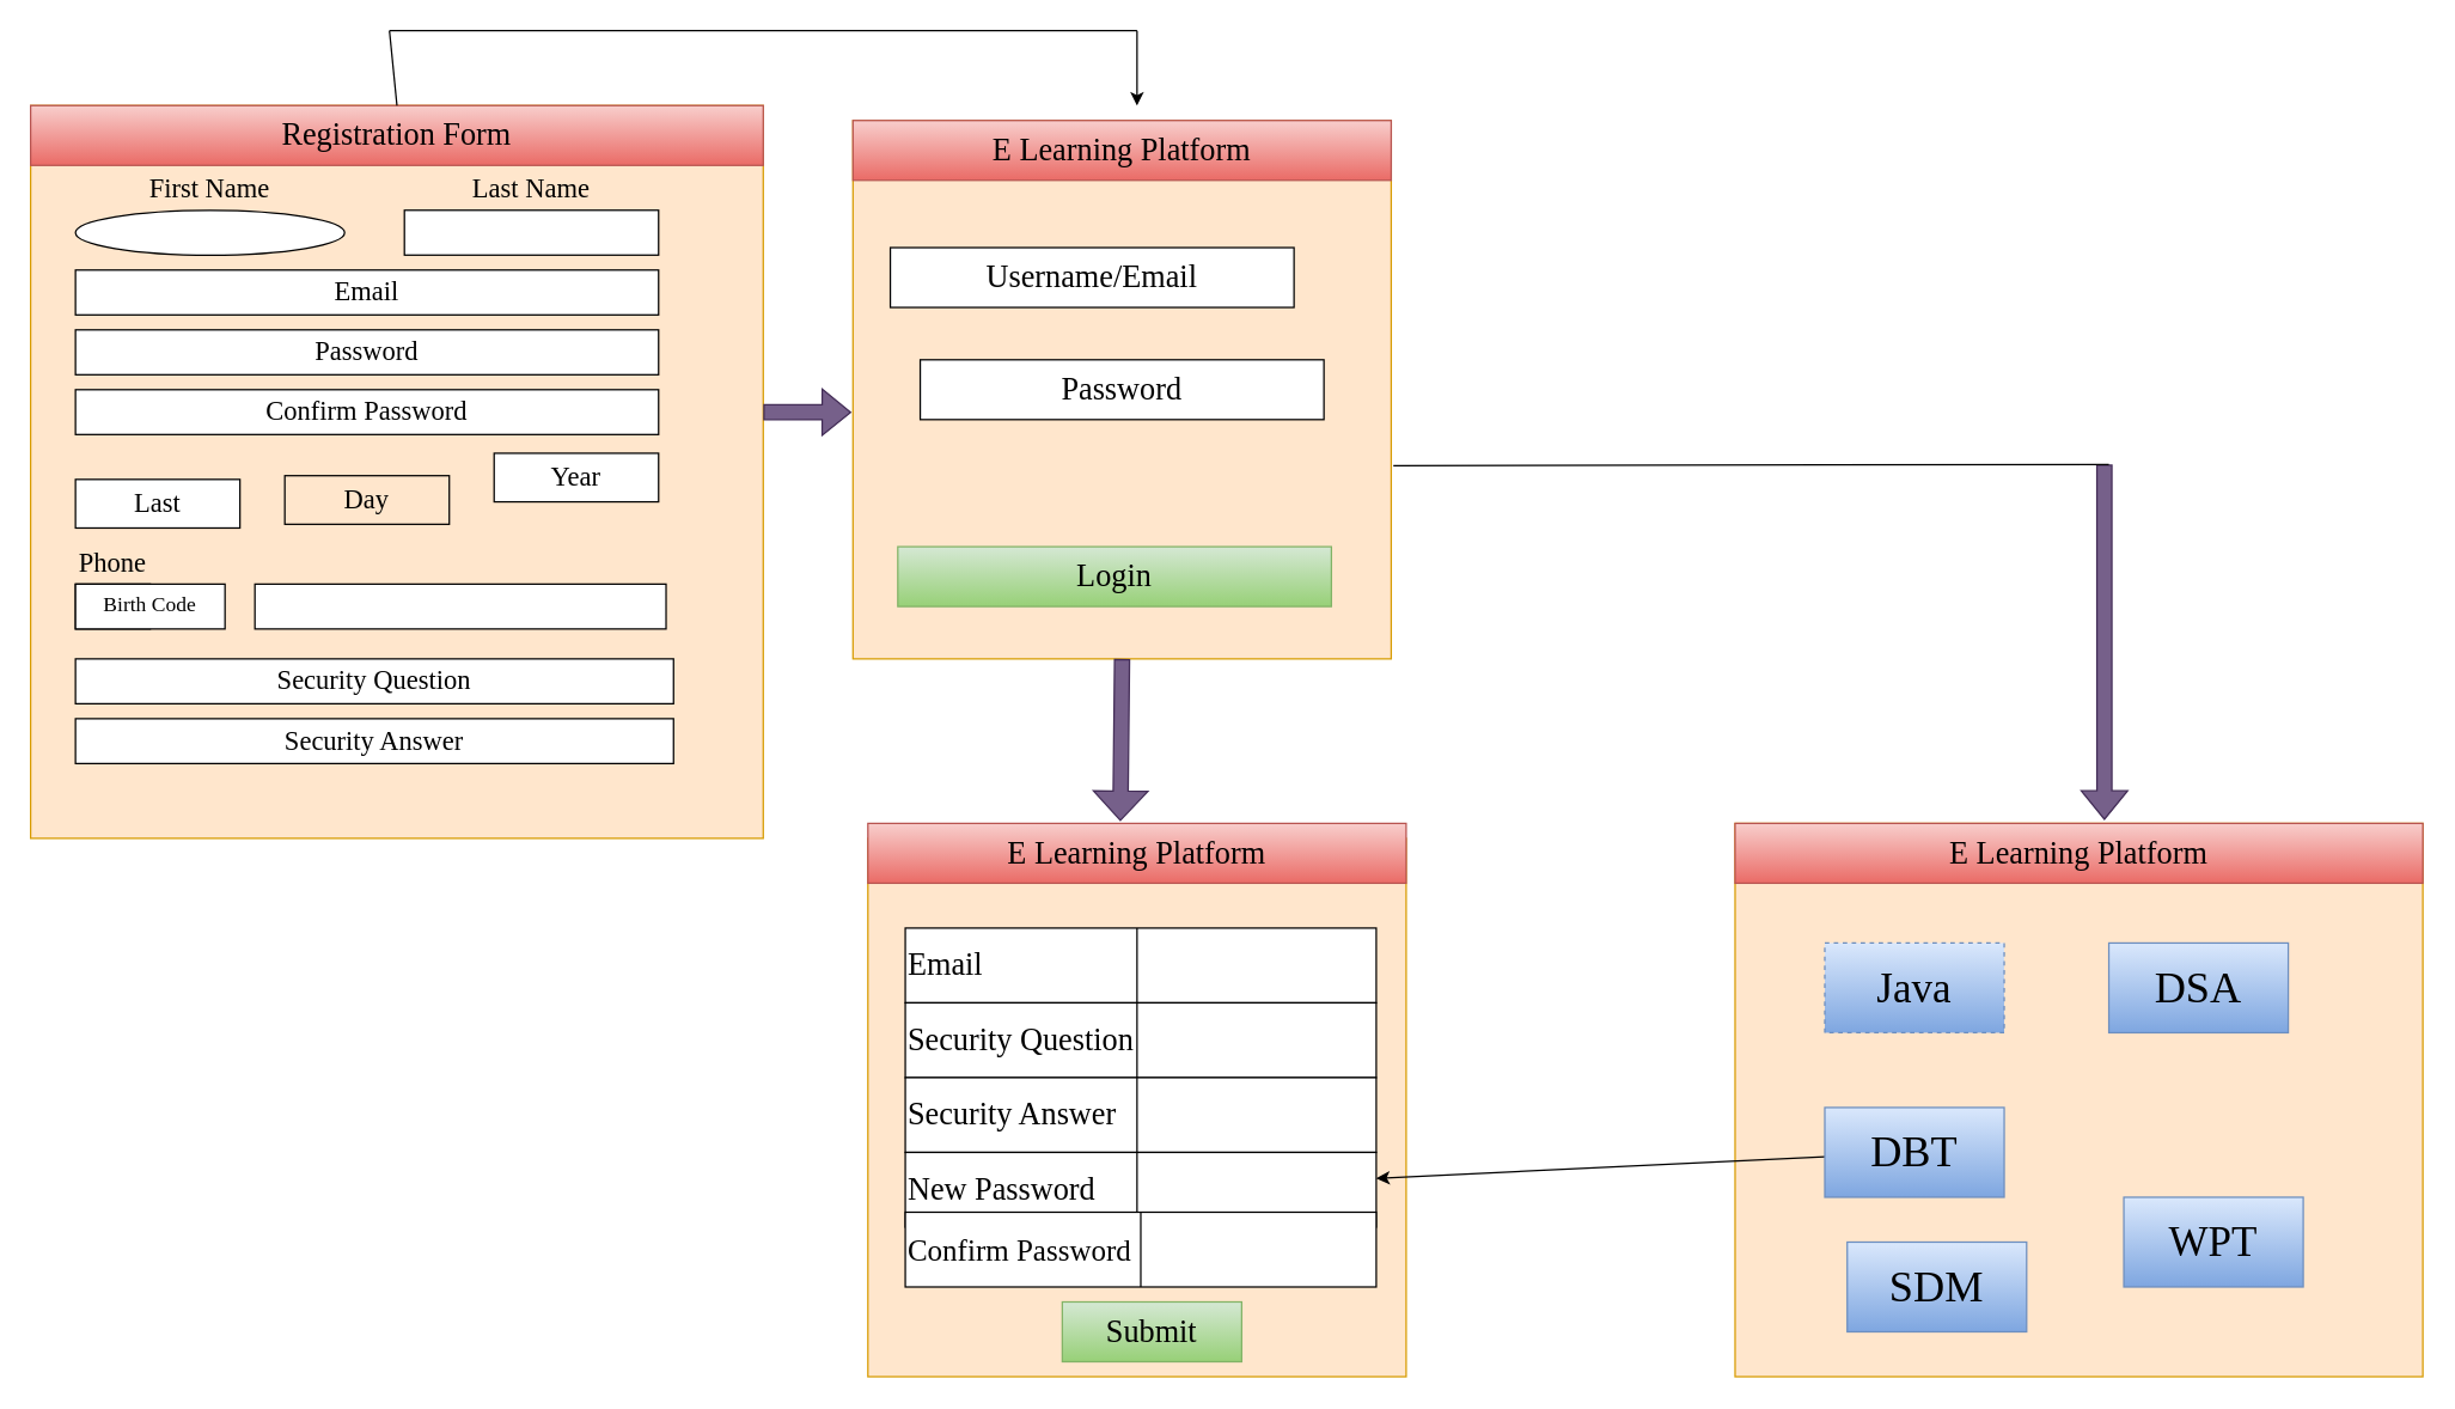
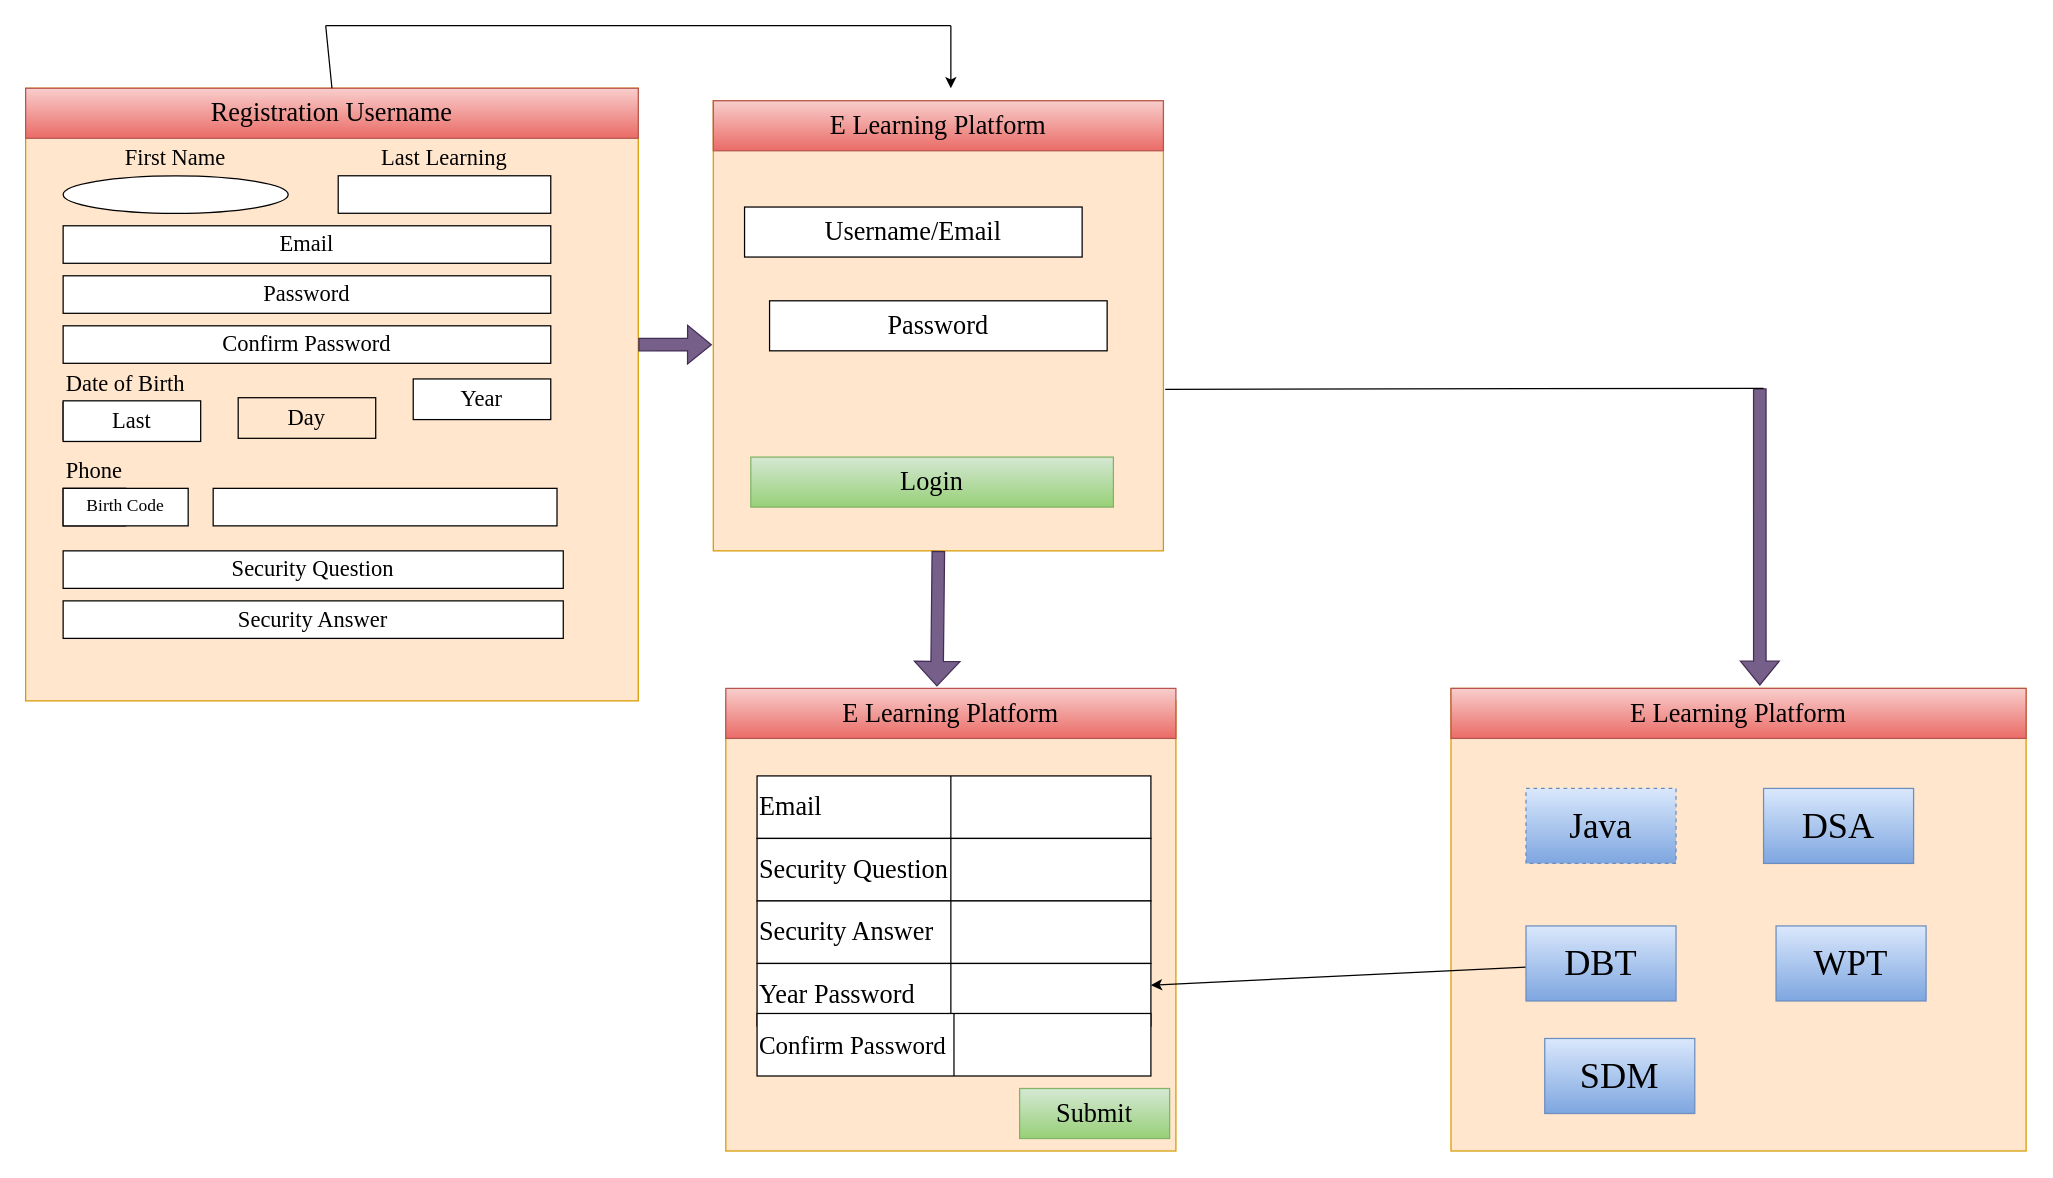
  <mxCell id="0" />
  <mxCell id="1" parent="0" />
  <mxCell id="2" value="" style="whiteSpace=wrap;html=1;aspect=fixed;fontFamily=Times New Roman;labelPosition=center;verticalLabelPosition=middle;align=center;verticalAlign=middle;fillColor=#ffe6cc;strokeColor=#d79b00;" vertex="1" parent="1"><mxGeometry x="570" y="80" width="360" height="360" as="geometry" /></mxCell>
  <mxCell id="3" value="E Learning Platform" style="rounded=0;whiteSpace=wrap;html=1;fontFamily=Times New Roman;fontSize=21;fillColor=#f8cecc;strokeColor=#b85450;gradientColor=#ea6b66;" vertex="1" parent="1"><mxGeometry x="570" y="80" width="360" height="40" as="geometry" /></mxCell>
  <mxCell id="4" value="Username/Email" style="rounded=0;whiteSpace=wrap;html=1;fontFamily=Times New Roman;fontSize=21;labelPosition=center;verticalLabelPosition=middle;align=center;verticalAlign=middle;" vertex="1" parent="1"><mxGeometry x="595" y="165" width="270" height="40" as="geometry" /></mxCell>
  <mxCell id="5" value="Password" style="rounded=0;whiteSpace=wrap;html=1;fontFamily=Times New Roman;fontSize=21;" vertex="1" parent="1"><mxGeometry x="615" y="240" width="270" height="40" as="geometry" /></mxCell>
  <mxCell id="6" value="Login" style="rounded=0;whiteSpace=wrap;html=1;fontFamily=Times New Roman;fontSize=21;fillColor=#d5e8d4;gradientColor=#97d077;strokeColor=#82b366;" vertex="1" parent="1"><mxGeometry x="600" y="365" width="290" height="40" as="geometry" /></mxCell>
  <mxCell id="7" value="&lt;span style=&quot;color: rgba(0, 0, 0, 0); font-family: monospace; font-size: 0px;&quot;&gt;%3CmxGraphModel%3E%3Croot%3E%3CmxCell%20id%3D%220%22%2F%3E%3CmxCell%20id%3D%221%22%20parent%3D%220%22%2F%3E%3CmxCell%20id%3D%222%22%20value%3D%22Password%22%20style%3D%22rounded%3D0%3BwhiteSpace%3Dwrap%3Bhtml%3D1%3BfontFamily%3DTimes%20New%20Roman%3BfontSize%3D18%3BfontColor%3Dnone%3B%22%20vertex%3D%221%22%20parent%3D%221%22%3E%3CmxGeometry%20x%3D%2220%22%20y%3D%22295%22%20width%3D%22380%22%20height%3D%2230%22%20as%3D%22geometry%22%2F%3E%3C%2FmxCell%3E%3C%2Froot%3E%3C%2FmxGraphModel%3E&lt;/span&gt;" style="whiteSpace=wrap;html=1;aspect=fixed;fontFamily=Times New Roman;fontSize=21;fillColor=#ffe6cc;strokeColor=#d79b00;labelPosition=right;verticalLabelPosition=top;align=left;verticalAlign=bottom;" vertex="1" parent="1"><mxGeometry y="70" width="490" height="490" as="geometry" x="20" /></mxCell>
- <mxCell id="8" value="Registration Form" style="rounded=0;whiteSpace=wrap;html=1;fontFamily=Times New Roman;fontSize=21;fillColor=#f8cecc;gradientColor=#ea6b66;strokeColor=#b85450;" vertex="1" parent="1"><mxGeometry y="70" width="490" height="40" as="geometry" x="20" /></mxCell>
+ <mxCell id="8" value="Registration Username" style="rounded=0;whiteSpace=wrap;html=1;fontFamily=Times New Roman;fontSize=21;fillColor=#f8cecc;gradientColor=#ea6b66;strokeColor=#b85450;" vertex="1" parent="1"><mxGeometry y="70" width="490" height="40" as="geometry" x="20" /></mxCell>
  <mxCell id="9" value="First Name" style="ellipse;whiteSpace=wrap;html=1;fontFamily=Times New Roman;fontSize=18;labelPosition=center;verticalLabelPosition=top;align=center;verticalAlign=bottom;" vertex="1" parent="1"><mxGeometry x="50" y="140" width="180" height="30" as="geometry" /></mxCell>
- <mxCell id="10" value="&lt;font style=&quot;font-size: 18px;&quot;&gt;Last Name&lt;/font&gt;" style="rounded=0;whiteSpace=wrap;html=1;fontFamily=Times New Roman;fontSize=18;labelPosition=center;verticalLabelPosition=top;align=center;verticalAlign=bottom;" vertex="1" parent="1"><mxGeometry x="270" y="140" width="170" height="30" as="geometry" /></mxCell>
+ <mxCell id="10" value="&lt;font style=&quot;font-size: 18px;&quot;&gt;Last Learning&lt;/font&gt;" style="rounded=0;whiteSpace=wrap;html=1;fontFamily=Times New Roman;fontSize=18;labelPosition=center;verticalLabelPosition=top;align=center;verticalAlign=bottom;" vertex="1" parent="1"><mxGeometry x="270" y="140" width="170" height="30" as="geometry" /></mxCell>
  <mxCell id="11" value="Email" style="rounded=0;whiteSpace=wrap;html=1;fontFamily=Times New Roman;fontSize=18;fontColor=none;labelPosition=center;verticalLabelPosition=middle;align=center;verticalAlign=middle;" vertex="1" parent="1"><mxGeometry x="50" y="180" width="390" height="30" as="geometry" /></mxCell>
  <mxCell id="12" value="Password" style="rounded=0;whiteSpace=wrap;html=1;fontFamily=Times New Roman;fontSize=18;fontColor=none;" vertex="1" parent="1"><mxGeometry x="50" y="220" width="390" height="30" as="geometry" /></mxCell>
  <mxCell id="13" value="Confirm Password" style="rounded=0;whiteSpace=wrap;html=1;fontFamily=Times New Roman;fontSize=18;fontColor=none;" vertex="1" parent="1"><mxGeometry x="50" y="260" width="390" height="30" as="geometry" /></mxCell>
+ <mxCell id="14" value="Date of Birth" style="rounded=0;whiteSpace=wrap;html=1;fontFamily=Times New Roman;fontSize=18;fontColor=none;labelPosition=center;verticalLabelPosition=top;align=center;verticalAlign=bottom;" vertex="1" parent="1"><mxGeometry x="50" y="321.25" width="100" height="30" as="geometry" /></mxCell>
  <mxCell id="15" value="Day" style="rounded=0;whiteSpace=wrap;html=1;fontFamily=Times New Roman;fontSize=18;fontColor=none;fillColor=#ffe6cc;" vertex="1" parent="1"><mxGeometry x="190" y="317.5" width="110" height="32.5" as="geometry" /></mxCell>
  <mxCell id="16" value="Year" style="rounded=0;whiteSpace=wrap;html=1;fontFamily=Times New Roman;fontSize=18;fontColor=none;" vertex="1" parent="1"><mxGeometry x="330" y="302.5" width="110" height="32.5" as="geometry" /></mxCell>
  <mxCell id="17" value="Last" style="rounded=0;whiteSpace=wrap;html=1;fontFamily=Times New Roman;fontSize=18;fontColor=none;" vertex="1" parent="1"><mxGeometry x="50" y="320" width="110" height="32.5" as="geometry" /></mxCell>
  <mxCell id="18" value="Phone" style="rounded=0;whiteSpace=wrap;html=1;fontFamily=Times New Roman;fontSize=18;fontColor=none;labelPosition=center;verticalLabelPosition=top;align=center;verticalAlign=bottom;" vertex="1" parent="1"><mxGeometry x="50" y="390" width="50" height="30" as="geometry" /></mxCell>
  <mxCell id="19" value="Birth Code" style="rounded=0;whiteSpace=wrap;html=1;fontFamily=Times New Roman;fontSize=14;fontColor=none;labelPosition=center;verticalLabelPosition=middle;align=center;verticalAlign=middle;" vertex="1" parent="1"><mxGeometry x="50" y="390" width="100" height="30" as="geometry" /></mxCell>
  <mxCell id="20" value="" style="rounded=0;whiteSpace=wrap;html=1;fontFamily=Times New Roman;fontSize=18;fontColor=none;" vertex="1" parent="1"><mxGeometry x="170" y="390" width="275" height="30" as="geometry" /></mxCell>
  <mxCell id="21" value="Security Question" style="rounded=0;whiteSpace=wrap;html=1;fontFamily=Times New Roman;fontSize=18;fontColor=none;" vertex="1" parent="1"><mxGeometry x="50" y="440" width="400" height="30" as="geometry" /></mxCell>
  <mxCell id="22" value="Security Answer" style="rounded=0;whiteSpace=wrap;html=1;fontFamily=Times New Roman;fontSize=18;fontColor=none;" vertex="1" parent="1"><mxGeometry x="50" y="480" width="400" height="30" as="geometry" /></mxCell>
  <mxCell id="23" style="edgeStyle=none;rounded=0;orthogonalLoop=1;jettySize=auto;html=1;exitX=0.75;exitY=1;exitDx=0;exitDy=0;fontFamily=Times New Roman;fontSize=14;fontColor=none;" edge="1" parent="1" source="10" target="10"><mxGeometry relative="1" as="geometry" /></mxCell>
  <mxCell id="24" value="" style="shape=flexArrow;endArrow=classic;html=1;rounded=0;fontFamily=Times New Roman;fontSize=21;fontColor=none;entryX=-0.003;entryY=0.542;entryDx=0;entryDy=0;entryPerimeter=0;fillColor=#76608a;strokeColor=#432D57;" edge="1" parent="1" target="2"><mxGeometry width="50" height="50" relative="1" as="geometry"><mxPoint x="510" y="275" as="sourcePoint" /><mxPoint x="560" y="280" as="targetPoint" /></mxGeometry></mxCell>
  <mxCell id="25" value="" style="endArrow=none;html=1;rounded=0;fontFamily=Times New Roman;fontSize=21;fontColor=none;exitX=0.5;exitY=0;exitDx=0;exitDy=0;" edge="1" parent="1" source="8"><mxGeometry width="50" height="50" relative="1" as="geometry"><mxPoint x="210" y="70" as="sourcePoint" /><mxPoint x="260" y="20" as="targetPoint" /></mxGeometry></mxCell>
  <mxCell id="26" value="" style="endArrow=none;html=1;rounded=0;fontFamily=Times New Roman;fontSize=21;fontColor=none;" edge="1" parent="1"><mxGeometry width="50" height="50" relative="1" as="geometry"><mxPoint x="260" y="20" as="sourcePoint" /><mxPoint x="760" y="20" as="targetPoint" /><Array as="points"><mxPoint x="350" y="20" /></Array></mxGeometry></mxCell>
  <mxCell id="27" value="" style="endArrow=classic;html=1;rounded=0;fontFamily=Times New Roman;fontSize=21;fontColor=none;" edge="1" parent="1"><mxGeometry width="50" height="50" relative="1" as="geometry"><mxPoint x="760" y="20" as="sourcePoint" /><mxPoint x="760" y="70" as="targetPoint" /></mxGeometry></mxCell>
  <mxCell id="28" value="" style="whiteSpace=wrap;html=1;aspect=fixed;fontFamily=Times New Roman;labelPosition=center;verticalLabelPosition=middle;align=center;verticalAlign=middle;fillColor=#ffe6cc;strokeColor=#d79b00;" vertex="1" parent="1"><mxGeometry x="580" y="560" width="360" height="360" as="geometry" /></mxCell>
  <mxCell id="29" value="E Learning Platform" style="rounded=0;whiteSpace=wrap;html=1;fontFamily=Times New Roman;fontSize=21;fillColor=#f8cecc;strokeColor=#b85450;gradientColor=#ea6b66;" vertex="1" parent="1"><mxGeometry x="580" y="550" width="360" height="40" as="geometry" /></mxCell>
  <mxCell id="30" value="Email" style="rounded=0;whiteSpace=wrap;html=1;fontFamily=Times New Roman;fontSize=21;fontColor=none;align=left;labelPosition=center;verticalLabelPosition=middle;verticalAlign=middle;" vertex="1" parent="1"><mxGeometry x="605" y="620" width="315" height="50" as="geometry" /></mxCell>
  <mxCell id="31" value="Security Question" style="rounded=0;whiteSpace=wrap;html=1;fontFamily=Times New Roman;fontSize=21;fontColor=none;align=left;" vertex="1" parent="1"><mxGeometry x="605" y="670" width="315" height="50" as="geometry" /></mxCell>
  <mxCell id="32" value="Security Answer" style="rounded=0;whiteSpace=wrap;html=1;fontFamily=Times New Roman;fontSize=21;fontColor=none;align=left;" vertex="1" parent="1"><mxGeometry x="605" y="720" width="315" height="50" as="geometry" /></mxCell>
- <mxCell id="33" value="New Password" style="rounded=0;whiteSpace=wrap;html=1;fontFamily=Times New Roman;fontSize=21;fontColor=none;align=left;" vertex="1" parent="1"><mxGeometry x="605" y="770" width="315" height="50" as="geometry" /></mxCell>
+ <mxCell id="33" value="Year Password" style="rounded=0;whiteSpace=wrap;html=1;fontFamily=Times New Roman;fontSize=21;fontColor=none;align=left;" vertex="1" parent="1"><mxGeometry x="605" y="770" width="315" height="50" as="geometry" /></mxCell>
  <mxCell id="34" value="" style="endArrow=none;html=1;rounded=0;fontFamily=Times New Roman;fontSize=21;fontColor=none;" edge="1" parent="1"><mxGeometry width="50" height="50" relative="1" as="geometry"><mxPoint x="760" y="820" as="sourcePoint" /><mxPoint x="760" y="620" as="targetPoint" /><Array as="points" /></mxGeometry></mxCell>
  <mxCell id="35" value="Confirm Password" style="rounded=0;whiteSpace=wrap;html=1;fontFamily=Times New Roman;fontSize=20;fontColor=none;align=left;labelPosition=center;verticalLabelPosition=middle;verticalAlign=middle;" vertex="1" parent="1"><mxGeometry x="605" y="810" width="315" height="50" as="geometry" /></mxCell>
  <mxCell id="36" value="" style="endArrow=none;html=1;rounded=0;fontFamily=Times New Roman;fontSize=21;fontColor=none;exitX=0.5;exitY=1;exitDx=0;exitDy=0;entryX=0.5;entryY=0;entryDx=0;entryDy=0;" edge="1" parent="1" source="35" target="35"><mxGeometry width="50" height="50" relative="1" as="geometry"><mxPoint x="780" y="640" as="sourcePoint" /><mxPoint x="830" y="590" as="targetPoint" /></mxGeometry></mxCell>
- <mxCell id="37" value="&lt;font style=&quot;font-size: 21px;&quot;&gt;Submit&lt;/font&gt;" style="rounded=0;whiteSpace=wrap;html=1;fontFamily=Times New Roman;fontSize=20;fillColor=#d5e8d4;gradientColor=#97d077;strokeColor=#82b366;" vertex="1" parent="1"><mxGeometry x="710" y="870" width="120" height="40" as="geometry" /></mxCell>
+ <mxCell id="37" value="&lt;font style=&quot;font-size: 21px;&quot;&gt;Submit&lt;/font&gt;" style="rounded=0;whiteSpace=wrap;html=1;fontFamily=Times New Roman;fontSize=20;fillColor=#d5e8d4;gradientColor=#97d077;strokeColor=#82b366;" vertex="1" parent="1"><mxGeometry x="815" y="870" width="120" height="40" as="geometry" /></mxCell>
  <mxCell id="38" style="edgeStyle=none;rounded=0;orthogonalLoop=1;jettySize=auto;html=1;exitX=0.75;exitY=0;exitDx=0;exitDy=0;fontFamily=Times New Roman;fontSize=20;fontColor=none;" edge="1" parent="1" source="37" target="37"><mxGeometry relative="1" as="geometry" /></mxCell>
  <mxCell id="39" style="edgeStyle=none;rounded=0;orthogonalLoop=1;jettySize=auto;html=1;exitX=0.5;exitY=1;exitDx=0;exitDy=0;fontFamily=Times New Roman;fontSize=20;fontColor=none;" edge="1" parent="1" source="37" target="37"><mxGeometry relative="1" as="geometry" /></mxCell>
  <mxCell id="40" value="" style="shape=flexArrow;endArrow=classic;html=1;rounded=0;fontFamily=Times New Roman;fontSize=21;fontColor=none;exitX=0.5;exitY=1;exitDx=0;exitDy=0;endWidth=25.455;endSize=6.2;entryX=0.469;entryY=-0.039;entryDx=0;entryDy=0;entryPerimeter=0;fillColor=#76608a;strokeColor=#432D57;" edge="1" parent="1" source="2" target="29"><mxGeometry width="50" height="50" relative="1" as="geometry"><mxPoint x="520" y="490" as="sourcePoint" /><mxPoint x="750" y="540" as="targetPoint" /></mxGeometry></mxCell>
  <mxCell id="41" value="" style="rounded=0;whiteSpace=wrap;html=1;fontFamily=Times New Roman;fontSize=21;fillColor=#ffe6cc;strokeColor=#d79b00;" vertex="1" parent="1"><mxGeometry x="1160" y="550" width="460" height="370" as="geometry" /></mxCell>
  <mxCell id="42" value="E Learning Platform" style="rounded=0;whiteSpace=wrap;html=1;fontFamily=Times New Roman;fontSize=21;fillColor=#f8cecc;strokeColor=#b85450;gradientColor=#ea6b66;" vertex="1" parent="1"><mxGeometry x="1160" y="550" width="460" height="40" as="geometry" /></mxCell>
  <mxCell id="43" value="&lt;font style=&quot;font-size: 28px;&quot;&gt;Java&lt;/font&gt;" style="rounded=0;whiteSpace=wrap;html=1;fontFamily=Times New Roman;fontSize=21;fillColor=#dae8fc;strokeColor=#6c8ebf;gradientColor=#7ea6e0;dashed=1;" vertex="1" parent="1"><mxGeometry x="1220" y="630" width="120" height="60" as="geometry" /></mxCell>
  <mxCell id="44" value="" style="edgeStyle=none;rounded=0;orthogonalLoop=1;jettySize=auto;html=1;fontFamily=Times New Roman;fontSize=28;fontColor=none;" edge="1" parent="1" source="45" target="33"><mxGeometry relative="1" as="geometry" /></mxCell>
  <mxCell id="45" value="&lt;font style=&quot;font-size: 29px;&quot;&gt;DBT&lt;/font&gt;" style="rounded=0;whiteSpace=wrap;html=1;fontFamily=Times New Roman;fontSize=21;fillColor=#dae8fc;strokeColor=#6c8ebf;gradientColor=#7ea6e0;" vertex="1" parent="1"><mxGeometry x="1220" y="740" width="120" height="60" as="geometry" /></mxCell>
- <mxCell id="46" value="WPT" style="rounded=0;whiteSpace=wrap;html=1;fontFamily=Times New Roman;fontSize=28;fillColor=#dae8fc;gradientColor=#7ea6e0;strokeColor=#6c8ebf;" vertex="1" parent="1"><mxGeometry x="1420" y="800" width="120" height="60" as="geometry" /></mxCell>
+ <mxCell id="46" value="WPT" style="rounded=0;whiteSpace=wrap;html=1;fontFamily=Times New Roman;fontSize=28;fillColor=#dae8fc;gradientColor=#7ea6e0;strokeColor=#6c8ebf;" vertex="1" parent="1"><mxGeometry x="1420" y="740" width="120" height="60" as="geometry" /></mxCell>
  <mxCell id="47" value="&lt;font style=&quot;font-size: 29px;&quot;&gt;DSA&lt;/font&gt;" style="rounded=0;whiteSpace=wrap;html=1;fontFamily=Times New Roman;fontSize=21;fillColor=#dae8fc;strokeColor=#6c8ebf;gradientColor=#7ea6e0;" vertex="1" parent="1"><mxGeometry x="1410" y="630" width="120" height="60" as="geometry" /></mxCell>
  <mxCell id="48" value="&lt;span style=&quot;font-size: 29px;&quot;&gt;SDM&lt;/span&gt;" style="rounded=0;whiteSpace=wrap;html=1;fontFamily=Times New Roman;fontSize=21;fillColor=#dae8fc;strokeColor=#6c8ebf;gradientColor=#7ea6e0;" vertex="1" parent="1"><mxGeometry x="1235" y="830" width="120" height="60" as="geometry" /></mxCell>
  <mxCell id="49" value="" style="shape=flexArrow;endArrow=classic;html=1;rounded=0;fontFamily=Times New Roman;fontSize=28;fontColor=none;entryX=0.537;entryY=-0.057;entryDx=0;entryDy=0;entryPerimeter=0;fillColor=#76608a;strokeColor=#432D57;" edge="1" parent="1" target="42"><mxGeometry width="50" height="50" relative="1" as="geometry"><mxPoint x="1407" y="310" as="sourcePoint" /><mxPoint x="950" y="490" as="targetPoint" /></mxGeometry></mxCell>
  <mxCell id="50" value="" style="endArrow=none;html=1;rounded=0;fontFamily=Times New Roman;fontSize=28;fontColor=none;exitX=1.004;exitY=0.641;exitDx=0;exitDy=0;exitPerimeter=0;" edge="1" parent="1" source="2"><mxGeometry width="50" height="50" relative="1" as="geometry"><mxPoint x="1140" y="870" as="sourcePoint" /><mxPoint x="1410" y="310" as="targetPoint" /></mxGeometry></mxCell>
